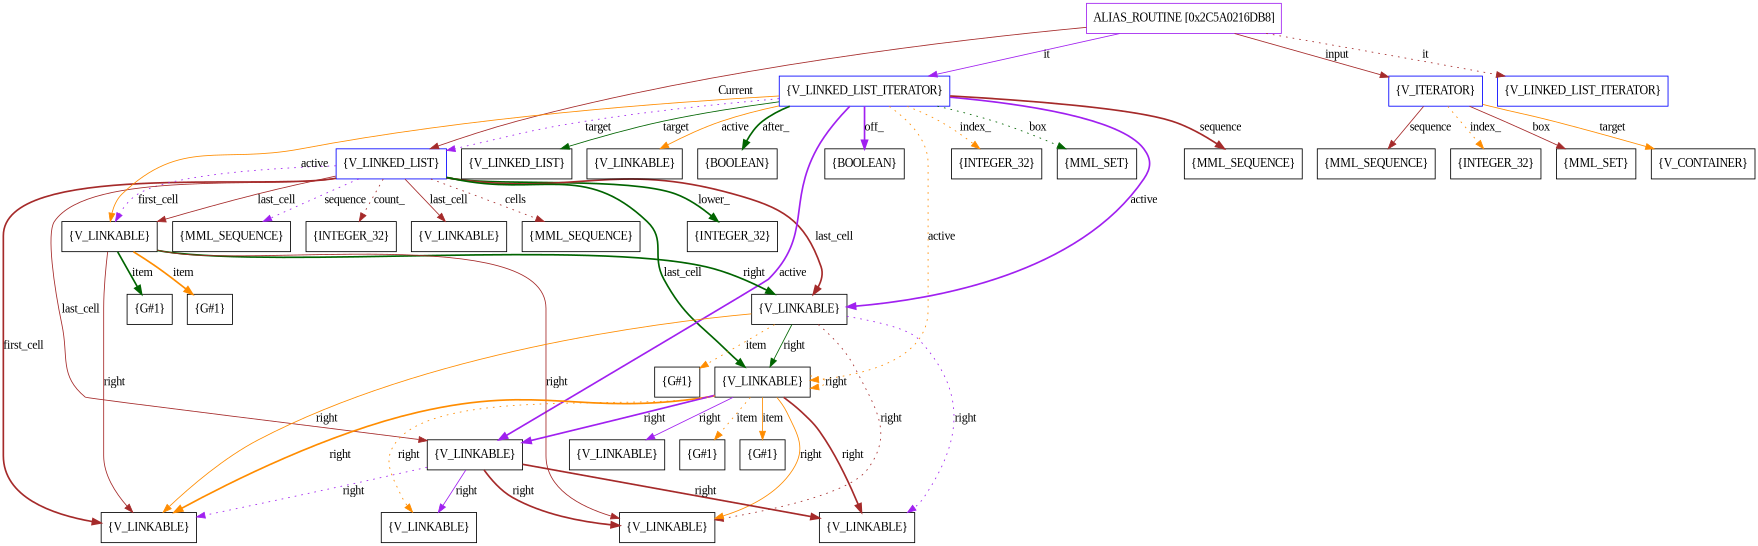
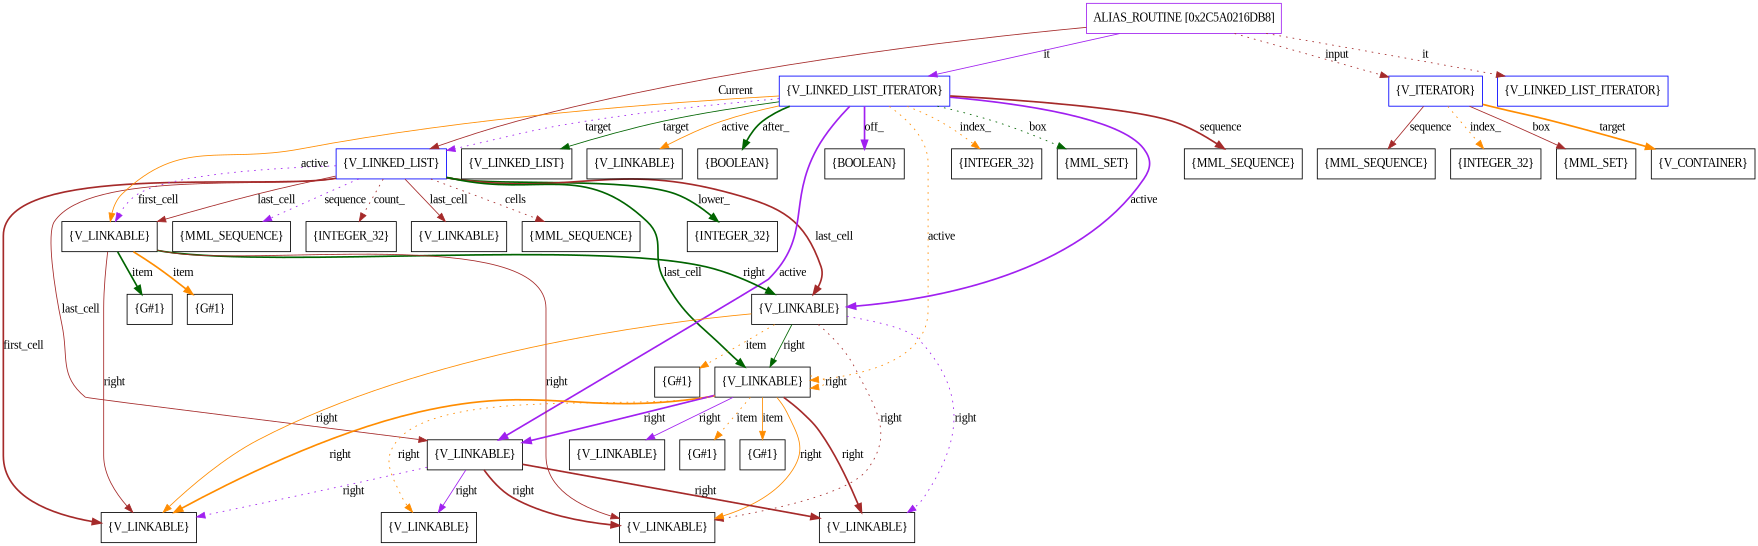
  digraph {
    fontname="Liberation Serif"
    node [fontname="Liberation Serif" shape=box]
    edge [color=brown fontname="Liberation Serif" style=solid]
    n1 [color=purple label=<ALIAS_ROUTINE [0x2C5A0216DB8]>]
    n2 [color=blue label=<{V_LINKED_LIST}>]
    n3 [color=blue label=<{V_ITERATOR}>]
    n4 [color=blue label=<{V_LINKED_LIST_ITERATOR}>]
    n5 [color=blue label=<{V_LINKED_LIST_ITERATOR}>]
    n6 [label=<{INTEGER_32}>]
    n7 [label=<{MML_SEQUENCE}>]
    n8 [label=<{INTEGER_32}>]
    n9 [label=<{V_LINKABLE}>]
    n10 [label=<{V_LINKABLE}>]
    n11 [label=<{V_LINKABLE}>]
    n12 [label=<{V_LINKABLE}>]
    n13 [label=<{V_LINKABLE}>]
    n14 [label=<{V_LINKABLE}>]
    n15 [label=<{MML_SEQUENCE}>]
    n16 [label=<{MML_SET}>]
    n17 [label=<{V_CONTAINER}>]
    n18 [label=<{MML_SEQUENCE}>]
    n19 [label=<{INTEGER_32}>]
    n20 [label=<{BOOLEAN}>]
    n21 [label=<{INTEGER_32}>]
    n22 [label=<{MML_SET}>]
    n23 [label=<{MML_SEQUENCE}>]
    n24 [label=<{V_LINKED_LIST}>]
    n25 [label=<{V_LINKABLE}>]
    n26 [label=<{BOOLEAN}>]
    n27 [label=<{G#1}>]
    n28 [label=<{G#1}>]
    n29 [label=<{V_LINKABLE}>]
    n30 [label=<{G#1}>]
    n31 [label=<{V_LINKABLE}>]
    n32 [label=<{G#1}>]
    n33 [label=<{G#1}>]
    n34 [label=<{V_LINKABLE}>]
    n35 [label=<{V_LINKABLE}>]
    n1 -> n2 [label=<Current>]
-   n1 -> n3 [label=<input>]
+   n1 -> n3 [label=<input> style=dotted]
    n1 -> n4 [label=<it> style=dotted]
    n1 -> n5 [color=purple label=<it>]
    n2 -> n6 [color=darkgreen label=<lower_> style=bold]
    n2 -> n7 [color=purple label=<sequence> style=dotted]
    n2 -> n8 [label=<count_> style=dotted]
    n2 -> n9 [label=<first_cell> style=bold]
    n2 -> n10 [color=purple label=<first_cell> style=dotted]
    n2 -> n10 [label=<last_cell>]
    n2 -> n11 [label=<last_cell> style=bold]
    n2 -> n12 [color=darkgreen label=<last_cell> style=bold]
    n2 -> n13 [label=<last_cell>]
    n2 -> n14 [label=<last_cell>]
    n2 -> n15 [label=<cells> style=dotted]
    n3 -> n16 [label=box]
-   n3 -> n17 [color=darkorange label=<target>]
+   n3 -> n17 [color=darkorange label=<target> style=bold]
    n3 -> n18 [label=<sequence>]
    n3 -> n19 [color=darkorange label=<index_> style=dotted]
    n5 -> n2 [color=purple label=<target> style=dotted]
    n5 -> n10 [color=darkorange label=<active>]
    n5 -> n11 [color=purple label=<active> style=bold]
    n5 -> n12 [color=darkorange label=<active> style=dotted]
    n5 -> n13 [color=purple label=<active> style=bold]
    n5 -> n20 [color=purple label=<off_> style=bold]
    n5 -> n21 [color=darkorange label=<index_> style=dotted]
    n5 -> n22 [color=darkgreen label=box style=dotted]
    n5 -> n23 [label=<sequence> style=bold]
    n5 -> n24 [color=darkgreen label=<target>]
    n5 -> n25 [color=darkorange label=<active>]
    n5 -> n26 [color=darkgreen label=<after_> style=bold]
    n10 -> n9 [label=<right>]
    n10 -> n11 [color=darkgreen label=<right> style=bold]
    n10 -> n27 [color=darkgreen label=<item> style=bold]
    n10 -> n28 [color=darkorange label=<item> style=bold]
    n10 -> n29 [label=<right>]
    n11 -> n9 [color=darkorange label=<right>]
    n11 -> n12 [color=darkgreen label=<right>]
    n11 -> n29 [label=<right> style=dotted]
    n11 -> n30 [color=darkorange label=<item> style=dotted]
    n11 -> n31 [color=purple label=<right> style=dotted]
    n12 -> n9 [color=darkorange label=<right> style=bold]
    n12 -> n12 [color=darkorange label=<right> style=dotted]
    n12 -> n13 [color=purple label=<right> style=bold]
    n12 -> n29 [color=darkorange label=<right>]
    n12 -> n31 [label=<right> style=bold]
    n12 -> n32 [color=darkorange label=<item> style=dotted]
    n12 -> n33 [color=darkorange label=<item>]
    n12 -> n34 [color=darkorange label=<right> style=dotted]
    n12 -> n35 [color=purple label=<right>]
    n13 -> n9 [color=purple label=<right> style=dotted]
    n13 -> n29 [label=<right> style=bold]
    n13 -> n31 [label=<right> style=bold]
    n13 -> n34 [color=purple label=<right>]
  }
